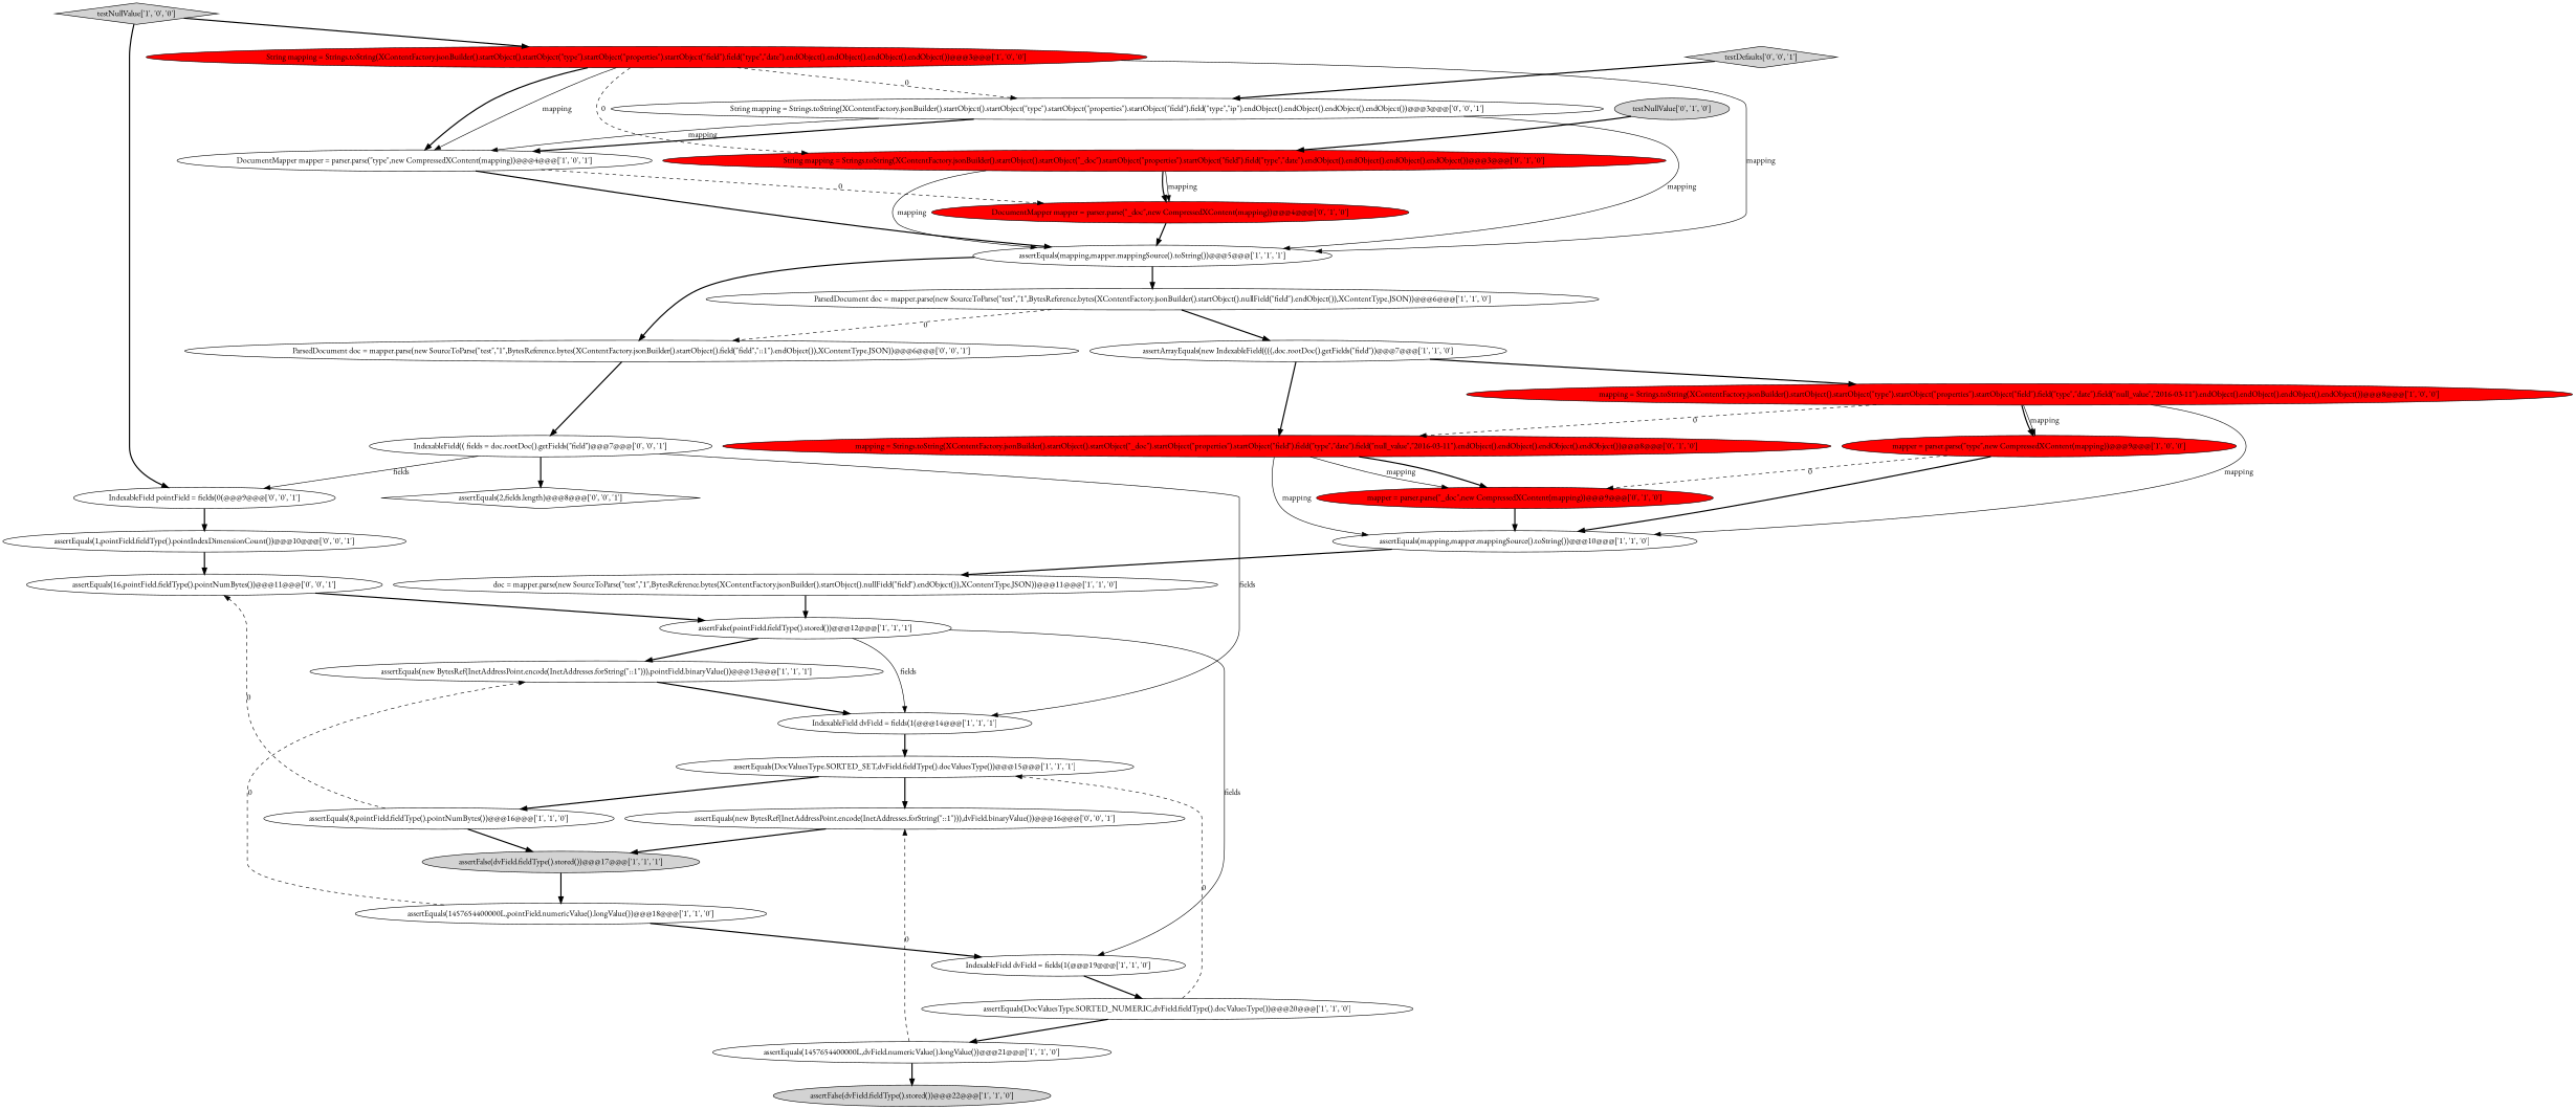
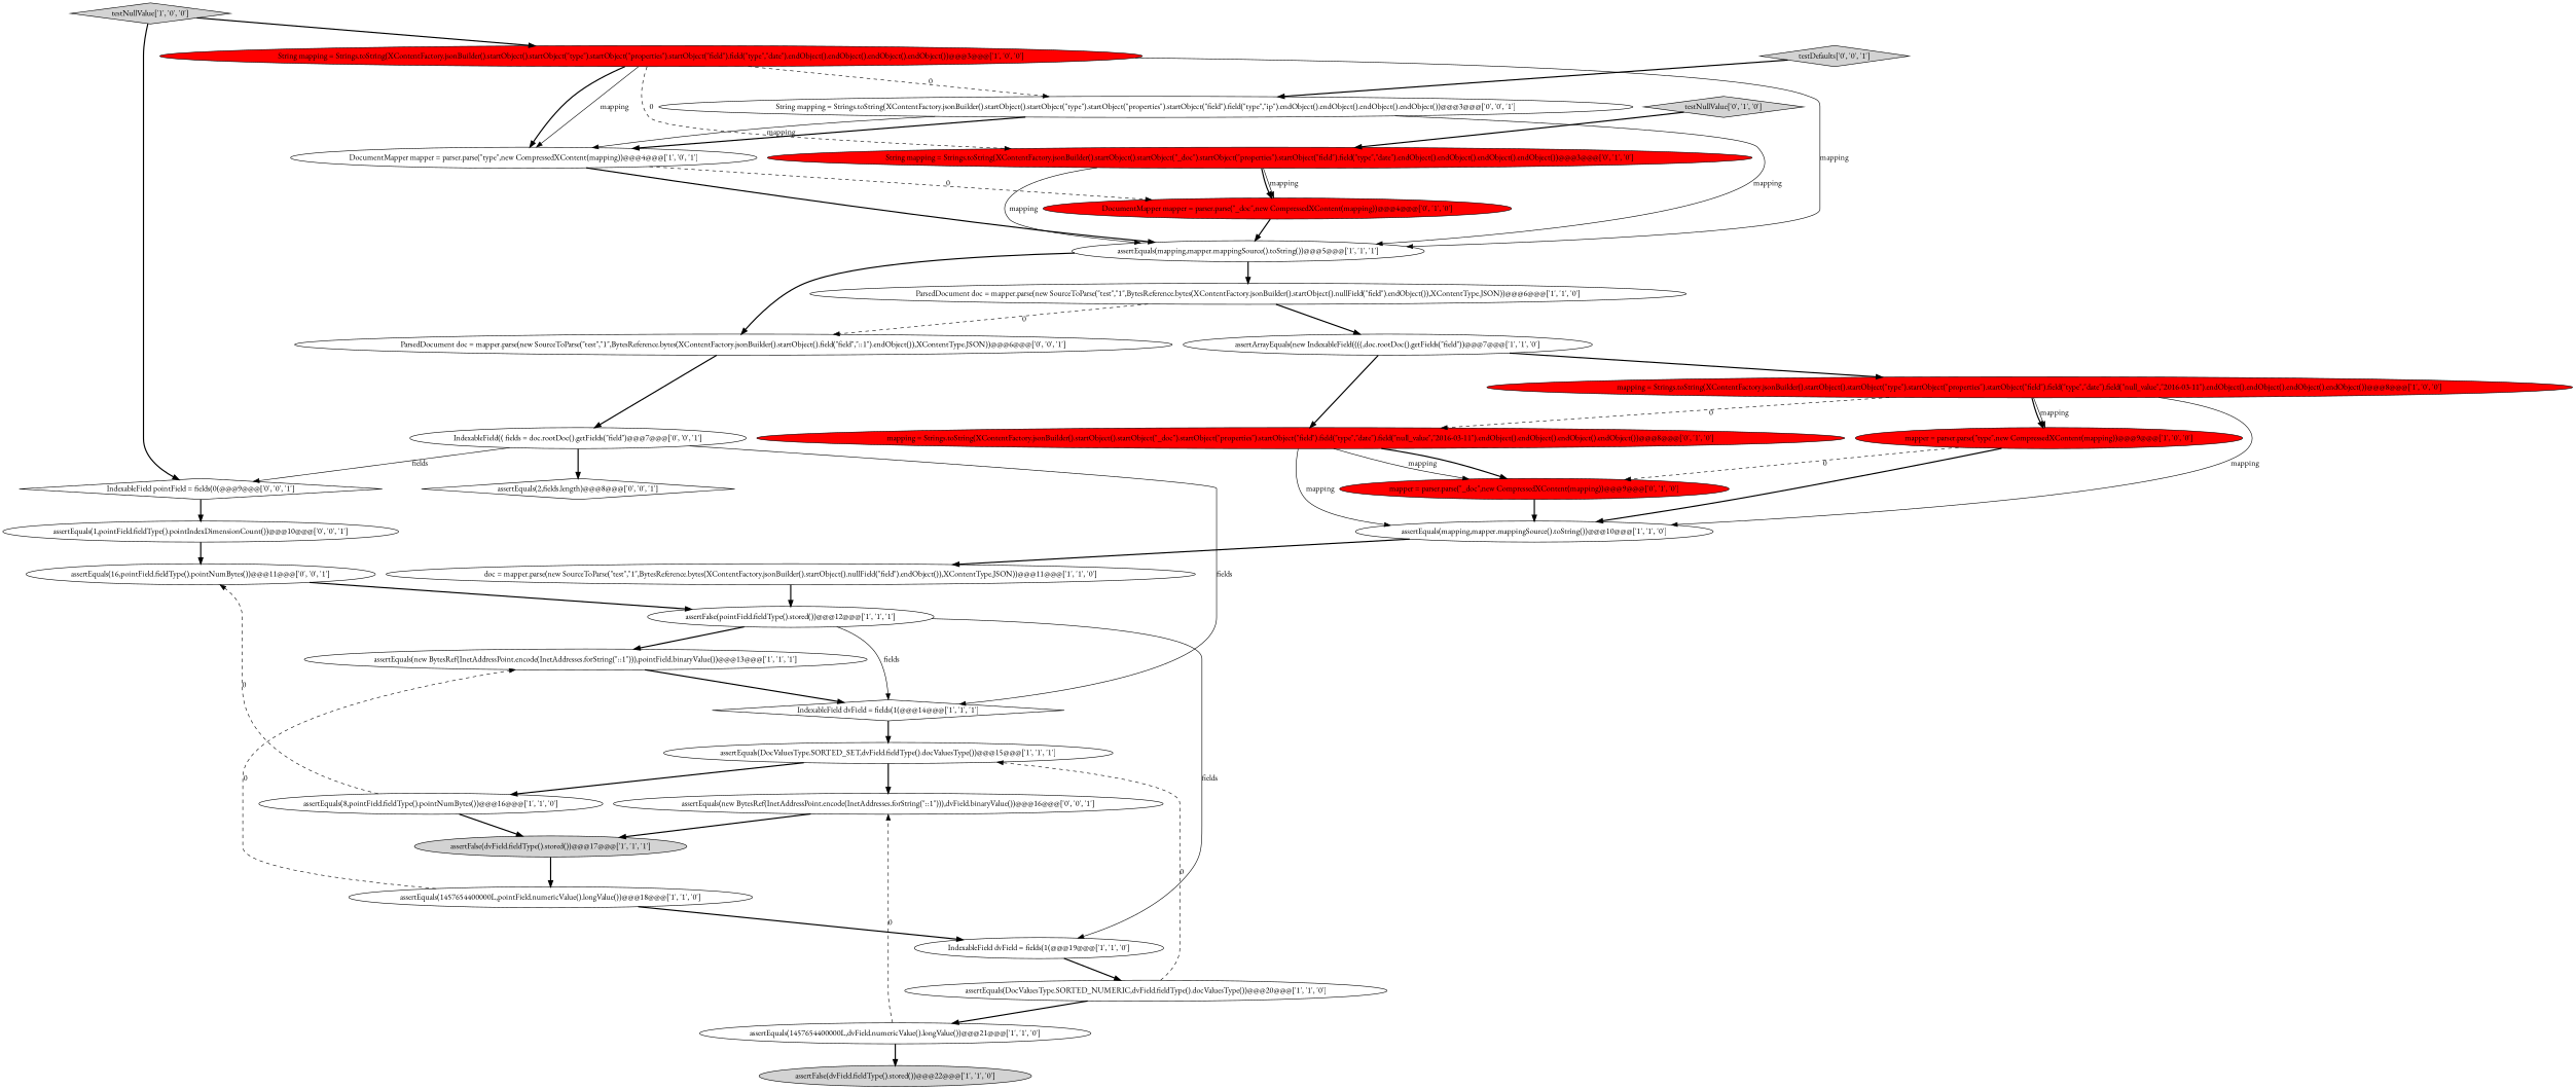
  digraph {
    fontname="EB Garamond"
    node [fillcolor=white fontname="EB Garamond" shape=ellipse style=filled]
    edge [fontname="EB Garamond" style=bold]
    n1 [label="DocumentMapper mapper = parser.parse(\"type\",new CompressedXContent(mapping))@@@4@@@['1', '0', '1']"]
    n2 [label="assertEquals(mapping,mapper.mappingSource().toString())@@@5@@@['1', '1', '1']"]
    n3 [fillcolor=red label="DocumentMapper mapper = parser.parse(\"_doc\",new CompressedXContent(mapping))@@@4@@@['0', '1', '0']"]
    n4 [label="ParsedDocument doc = mapper.parse(new SourceToParse(\"test\",\"1\",BytesReference.bytes(XContentFactory.jsonBuilder().startObject().field(\"field\",\"::1\").endObject()),XContentType.JSON))@@@6@@@['0', '0', '1']"]
    n5 [label="ParsedDocument doc = mapper.parse(new SourceToParse(\"test\",\"1\",BytesReference.bytes(XContentFactory.jsonBuilder().startObject().nullField(\"field\").endObject()),XContentType.JSON))@@@6@@@['1', '1', '0']"]
    n6 [label="IndexableField(( fields = doc.rootDoc().getFields(\"field\")@@@7@@@['0', '0', '1']"]
    n7 [label="assertArrayEquals(new IndexableField((((,doc.rootDoc().getFields(\"field\"))@@@7@@@['1', '1', '0']"]
    n8 [label="assertEquals(2,fields.length)@@@8@@@['0', '0', '1']" shape=diamond]
-   n9 [label="IndexableField pointField = fields(0(@@@9@@@['0', '0', '1']"]
+   n9 [label="IndexableField pointField = fields(0(@@@9@@@['0', '0', '1']" shape=diamond]
    n10 [label="assertEquals(1,pointField.fieldType().pointIndexDimensionCount())@@@10@@@['0', '0', '1']"]
    n11 [fillcolor=red label="mapping = Strings.toString(XContentFactory.jsonBuilder().startObject().startObject(\"type\").startObject(\"properties\").startObject(\"field\").field(\"type\",\"date\").field(\"null_value\",\"2016-03-11\").endObject().endObject().endObject().endObject())@@@8@@@['1', '0', '0']"]
    n12 [fillcolor=red label="mapper = parser.parse(\"type\",new CompressedXContent(mapping))@@@9@@@['1', '0', '0']"]
    n13 [fillcolor=red label="mapping = Strings.toString(XContentFactory.jsonBuilder().startObject().startObject(\"_doc\").startObject(\"properties\").startObject(\"field\").field(\"type\",\"date\").field(\"null_value\",\"2016-03-11\").endObject().endObject().endObject().endObject())@@@8@@@['0', '1', '0']"]
    n14 [label="assertEquals(mapping,mapper.mappingSource().toString())@@@10@@@['1', '1', '0']"]
    n15 [fillcolor=red label="mapper = parser.parse(\"_doc\",new CompressedXContent(mapping))@@@9@@@['0', '1', '0']"]
    n16 [label="doc = mapper.parse(new SourceToParse(\"test\",\"1\",BytesReference.bytes(XContentFactory.jsonBuilder().startObject().nullField(\"field\").endObject()),XContentType.JSON))@@@11@@@['1', '1', '0']"]
    n17 [label="assertEquals(new BytesRef(InetAddressPoint.encode(InetAddresses.forString(\"::1\"))),pointField.binaryValue())@@@13@@@['1', '1', '1']"]
-   n18 [label="IndexableField dvField = fields(1(@@@14@@@['1', '1', '1']"]
+   n18 [label="IndexableField dvField = fields(1(@@@14@@@['1', '1', '1']" shape=diamond]
    n19 [label="assertEquals(DocValuesType.SORTED_SET,dvField.fieldType().docValuesType())@@@15@@@['1', '1', '1']"]
    n20 [fillcolor=lightgray label="assertFalse(dvField.fieldType().stored())@@@22@@@['1', '1', '0']"]
    n21 [fillcolor=lightgray label="testNullValue['1', '0', '0']" shape=diamond]
    n22 [fillcolor=red label="String mapping = Strings.toString(XContentFactory.jsonBuilder().startObject().startObject(\"type\").startObject(\"properties\").startObject(\"field\").field(\"type\",\"date\").endObject().endObject().endObject().endObject())@@@3@@@['1', '0', '0']"]
    n23 [fillcolor=red label="String mapping = Strings.toString(XContentFactory.jsonBuilder().startObject().startObject(\"_doc\").startObject(\"properties\").startObject(\"field\").field(\"type\",\"date\").endObject().endObject().endObject().endObject())@@@3@@@['0', '1', '0']"]
    n24 [label="String mapping = Strings.toString(XContentFactory.jsonBuilder().startObject().startObject(\"type\").startObject(\"properties\").startObject(\"field\").field(\"type\",\"ip\").endObject().endObject().endObject().endObject())@@@3@@@['0', '0', '1']"]
    n25 [label="assertEquals(new BytesRef(InetAddressPoint.encode(InetAddresses.forString(\"::1\"))),dvField.binaryValue())@@@16@@@['0', '0', '1']"]
    n26 [fillcolor=lightgray label="assertFalse(dvField.fieldType().stored())@@@17@@@['1', '1', '1']"]
    n27 [label="assertEquals(1457654400000L,pointField.numericValue().longValue())@@@18@@@['1', '1', '0']"]
    n28 [label="IndexableField dvField = fields(1(@@@19@@@['1', '1', '0']"]
    n29 [label="assertEquals(8,pointField.fieldType().pointNumBytes())@@@16@@@['1', '1', '0']"]
    n30 [label="assertEquals(16,pointField.fieldType().pointNumBytes())@@@11@@@['0', '0', '1']"]
    n31 [label="assertFalse(pointField.fieldType().stored())@@@12@@@['1', '1', '1']"]
    n32 [label="assertEquals(DocValuesType.SORTED_NUMERIC,dvField.fieldType().docValuesType())@@@20@@@['1', '1', '0']"]
    n33 [fillcolor=lightgray label="testDefaults['0', '0', '1']" shape=diamond]
    n34 [label="assertEquals(1457654400000L,dvField.numericValue().longValue())@@@21@@@['1', '1', '0']"]
-   n35 [fillcolor=lightgray label="testNullValue['0', '1', '0']"]
+   n35 [fillcolor=lightgray label="testNullValue['0', '1', '0']" shape=diamond]
    n1 -> n2
    n1 -> n3 [label=0 style=dashed]
    n2 -> n4
    n2 -> n5
    n3 -> n2
    n4 -> n6
    n5 -> n4 [label=0 style=dashed]
    n5 -> n7
    n6 -> n8
    n6 -> n9 [label=fields style=solid]
    n6 -> n18 [label=fields style=solid]
    n7 -> n11
    n7 -> n13
    n9 -> n10
    n10 -> n30
    n11 -> n12
    n11 -> n12 [label=mapping style=solid]
    n11 -> n13 [label=0 style=dashed]
    n11 -> n14 [label=mapping style=solid]
    n12 -> n14
    n12 -> n15 [label=0 style=dashed]
    n13 -> n14 [label=mapping style=solid]
    n13 -> n15
    n13 -> n15 [label=mapping style=solid]
    n14 -> n16
    n15 -> n14
    n16 -> n31
    n17 -> n18
    n18 -> n19
    n19 -> n25
    n19 -> n29
    n21 -> n9
    n21 -> n22
    n22 -> n1 [label=mapping style=solid]
    n22 -> n1
    n22 -> n2 [label=mapping style=solid]
    n22 -> n23 [label=0 style=dashed]
    n22 -> n24 [label=0 style=dashed]
    n23 -> n2 [label=mapping style=solid]
    n23 -> n3
    n23 -> n3 [label=mapping style=solid]
    n24 -> n1
    n24 -> n1 [label=mapping style=solid]
    n24 -> n2 [label=mapping style=solid]
    n25 -> n26
    n26 -> n27
    n27 -> n17 [label=0 style=dashed]
    n27 -> n28
    n28 -> n32
    n29 -> n26
    n29 -> n30 [label=0 style=dashed]
    n30 -> n31
    n31 -> n17
    n31 -> n18 [label=fields style=solid]
    n31 -> n28 [label=fields style=solid]
    n32 -> n19 [label=0 style=dashed]
    n32 -> n34
    n33 -> n24
    n34 -> n20
    n34 -> n25 [label=0 style=dashed]
    n35 -> n23
  }
